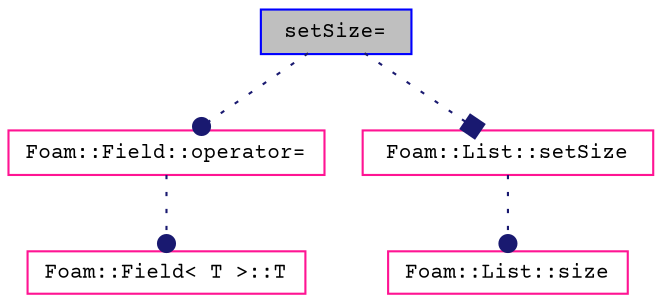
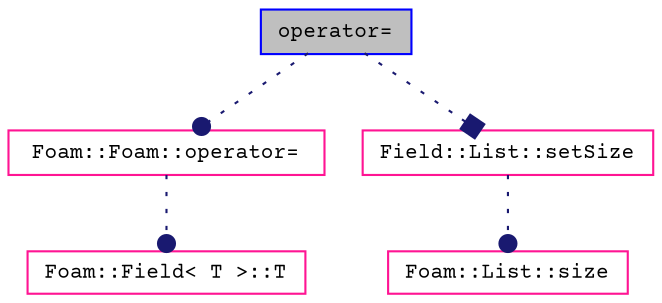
  digraph {
    fontname="Courier Prime"
    rankdir=TB
    node [color=deeppink fontname="Courier Prime" fontsize=10 shape=record]
    edge [arrowhead=dot color=midnightblue fontname="Courier Prime" fontsize=10 labelfontname=Helvetica labelfontsize=10 style=dotted]
-   n1 [color=blue fillcolor=grey75 fontcolor=black height=0.2 label="setSize=" style=filled width=0.4]
-   n2 [height=0.2 label="Foam::Field::operator=" width=0.4]
-   n3 [height=0.2 label="Foam::List::setSize" width=0.4]
+   n1 [color=blue fillcolor=grey75 fontcolor=black height=0.2 label="operator=" style=filled width=0.4]
+   n2 [height=0.2 label="Foam::Foam::operator=" width=0.4]
+   n3 [height=0.2 label="Field::List::setSize" width=0.4]
    n4 [height=0.2 label="Foam::Field\< T \>::T" width=0.4]
    n5 [height=0.2 label="Foam::List::size" width=0.4]
    n1 -> n2
    n1 -> n3 [arrowhead=box]
    n2 -> n4
    n3 -> n5
  }
